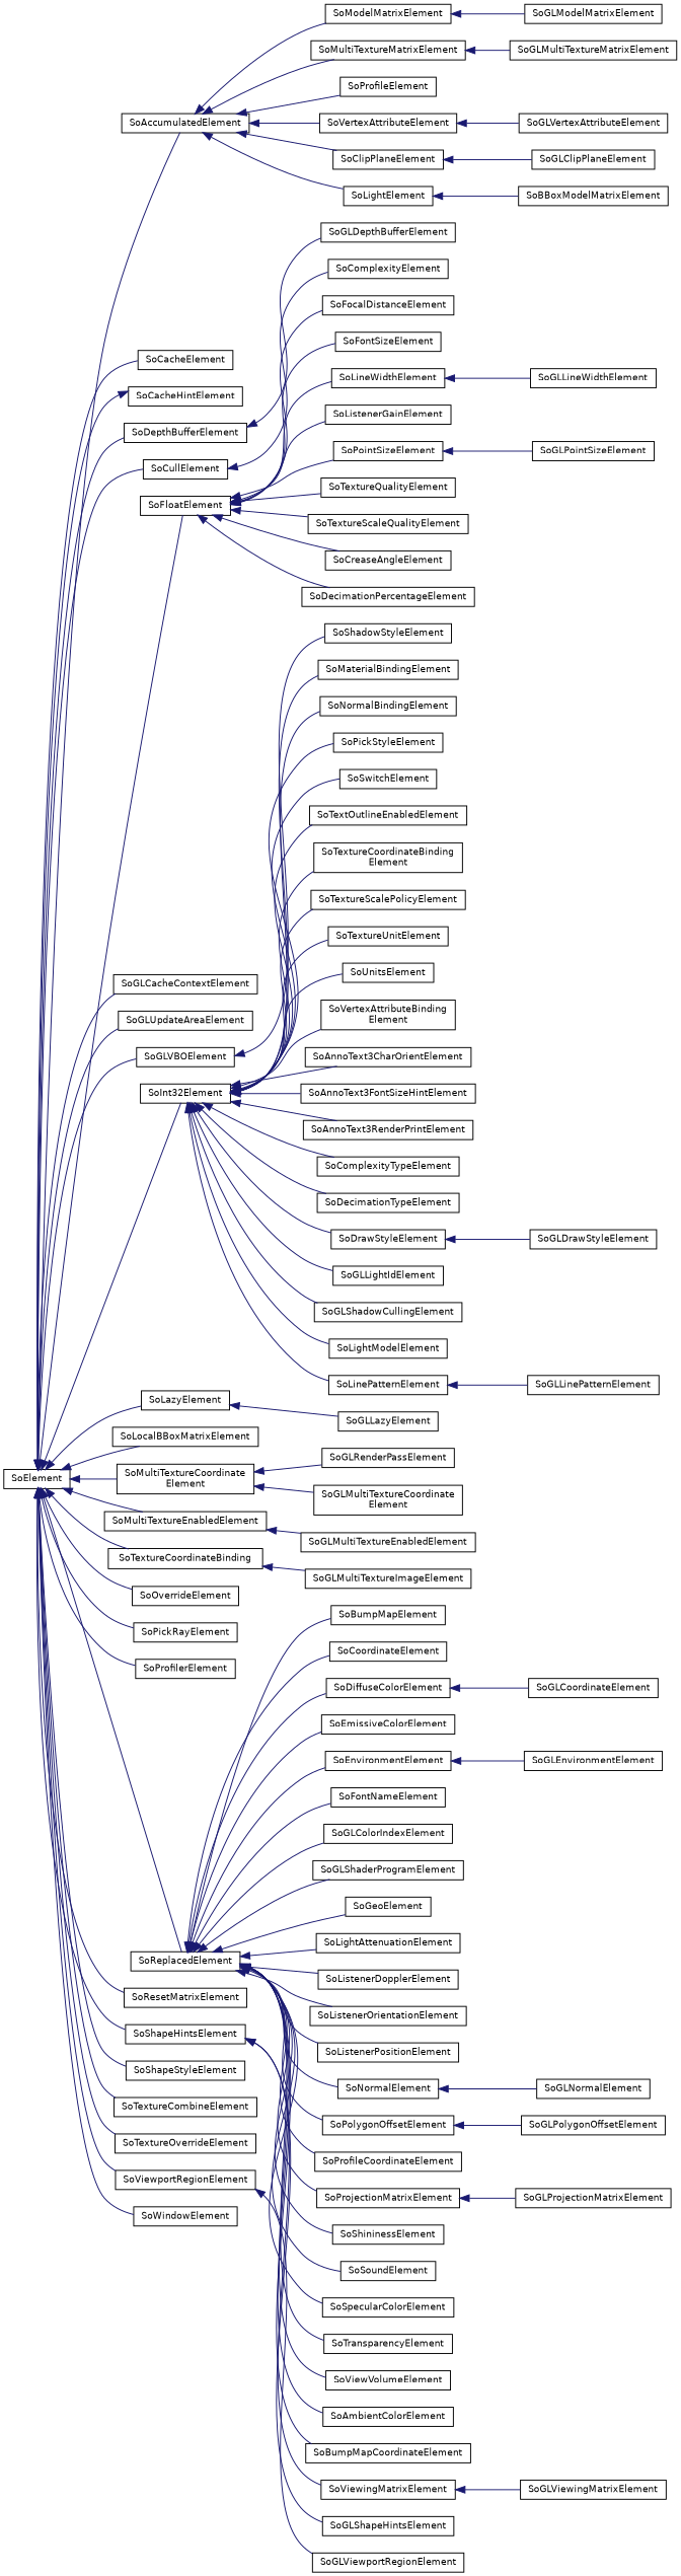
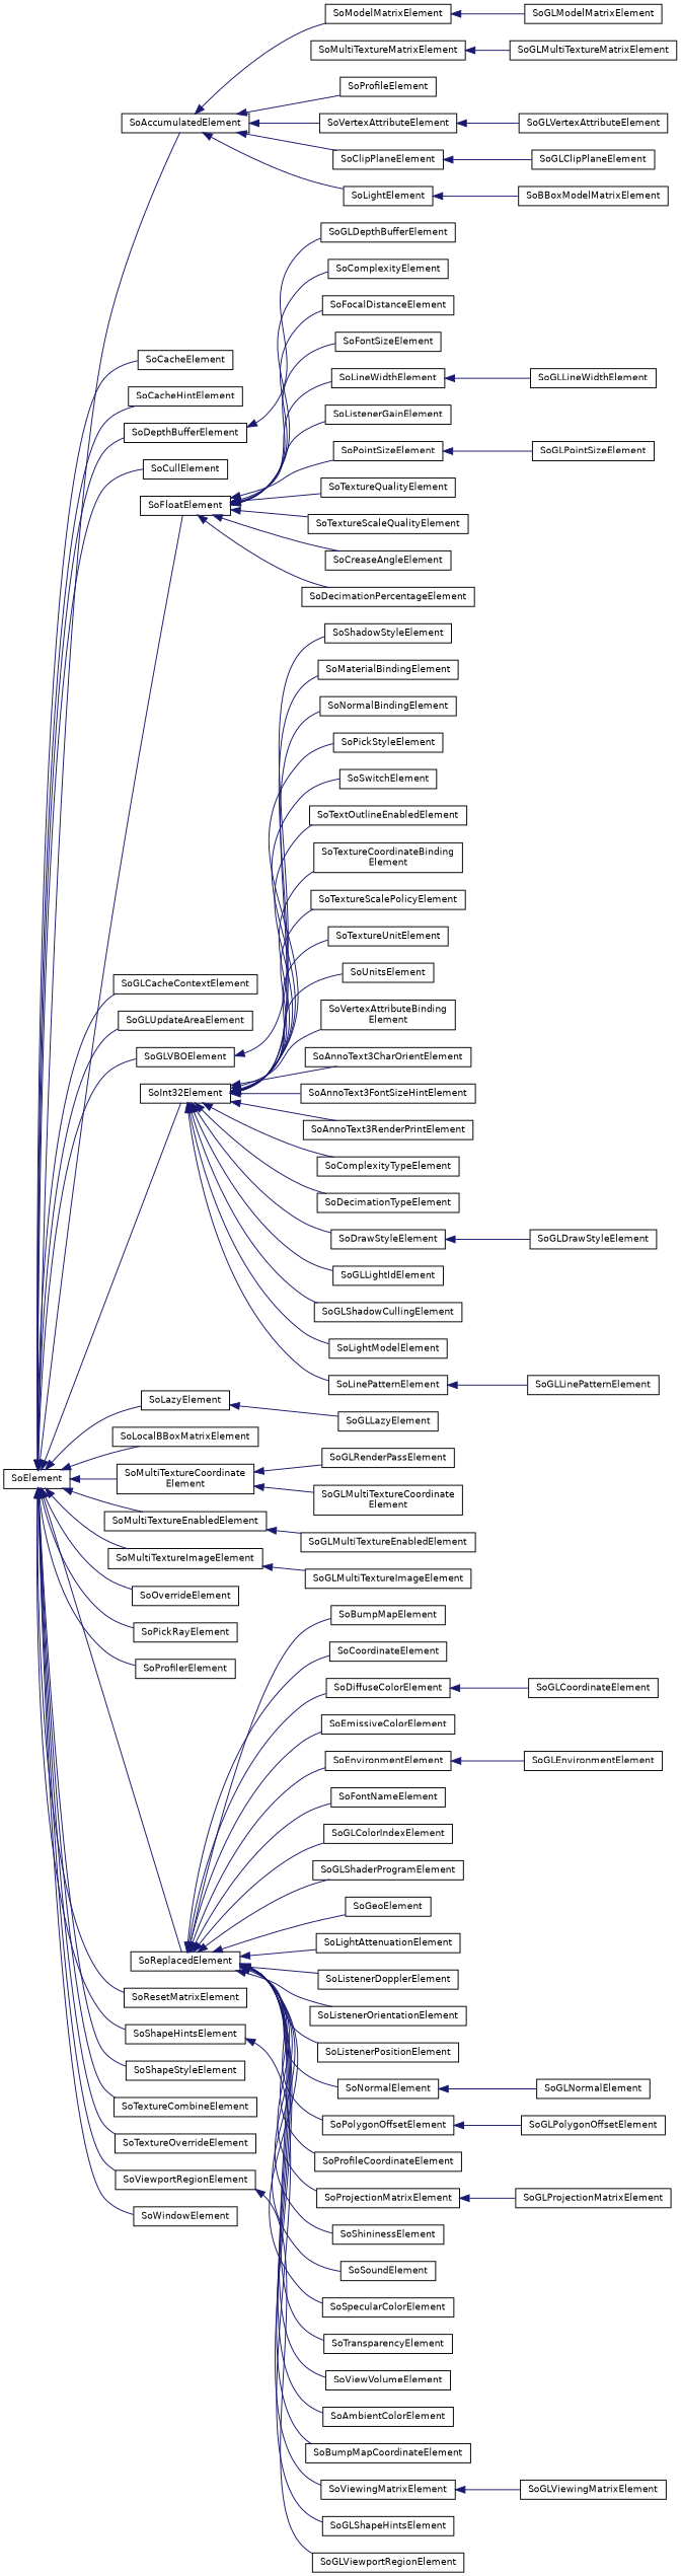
  digraph {
    rankdir=LR
    node [color=black fillcolor=white fontname=Helvetica fontsize=10 shape=record style=filled]
    edge [color=midnightblue dir=back fontname=Helvetica fontsize=10 labelfontname=Helvetica labelfontsize=10 style=solid]
    n1 [height=0.2 label=SoElement width=0.4]
    n2 [height=0.2 label=SoAccumulatedElement width=0.4]
    n3 [height=0.2 label=SoCacheElement width=0.4]
    n4 [height=0.2 label=SoCacheHintElement width=0.4]
    n5 [height=0.2 label=SoCullElement width=0.4]
    n6 [height=0.2 label=SoDepthBufferElement width=0.4]
    n7 [height=0.2 label=SoFloatElement width=0.4]
    n8 [height=0.2 label=SoGLCacheContextElement width=0.4]
    n9 [height=0.2 label=SoGLUpdateAreaElement width=0.4]
    n10 [height=0.2 label=SoGLVBOElement width=0.4]
    n11 [height=0.2 label=SoInt32Element width=0.4]
    n12 [height=0.2 label=SoLazyElement width=0.4]
    n13 [height=0.2 label=SoLocalBBoxMatrixElement width=0.4]
    n14 [height=0.2 label="SoMultiTextureCoordinate\lElement" width=0.4]
    n15 [height=0.2 label=SoMultiTextureEnabledElement width=0.4]
-   n16 [height=0.2 label=SoTextureCoordinateBinding width=0.4]
+   n16 [height=0.2 label=SoMultiTextureImageElement width=0.4]
    n17 [height=0.2 label=SoOverrideElement width=0.4]
    n18 [height=0.2 label=SoPickRayElement width=0.4]
    n19 [height=0.2 label=SoProfilerElement width=0.4]
    n20 [height=0.2 label=SoReplacedElement width=0.4]
    n21 [height=0.2 label=SoResetMatrixElement width=0.4]
    n22 [height=0.2 label=SoShapeHintsElement width=0.4]
    n23 [height=0.2 label=SoShapeStyleElement width=0.4]
    n24 [height=0.2 label=SoTextureCombineElement width=0.4]
    n25 [height=0.2 label=SoTextureOverrideElement width=0.4]
    n26 [height=0.2 label=SoViewportRegionElement width=0.4]
    n27 [height=0.2 label=SoWindowElement width=0.4]
    n28 [height=0.2 label=SoClipPlaneElement width=0.4]
    n29 [height=0.2 label=SoLightElement width=0.4]
    n30 [height=0.2 label=SoModelMatrixElement width=0.4]
    n31 [height=0.2 label=SoMultiTextureMatrixElement width=0.4]
    n32 [height=0.2 label=SoProfileElement width=0.4]
    n33 [height=0.2 label=SoVertexAttributeElement width=0.4]
    n34 [height=0.2 label=SoGLDepthBufferElement width=0.4]
    n35 [height=0.2 label=SoComplexityElement width=0.4]
    n36 [height=0.2 label=SoCreaseAngleElement width=0.4]
    n37 [height=0.2 label=SoDecimationPercentageElement width=0.4]
    n38 [height=0.2 label=SoFocalDistanceElement width=0.4]
    n39 [height=0.2 label=SoFontSizeElement width=0.4]
    n40 [height=0.2 label=SoLineWidthElement width=0.4]
    n41 [height=0.2 label=SoListenerGainElement width=0.4]
    n42 [height=0.2 label=SoPointSizeElement width=0.4]
    n43 [height=0.2 label=SoTextureQualityElement width=0.4]
    n44 [height=0.2 label=SoTextureScaleQualityElement width=0.4]
    n45 [height=0.2 label=SoGLRenderPassElement width=0.4]
    n46 [height=0.2 label=SoShadowStyleElement width=0.4]
    n47 [height=0.2 label=SoAnnoText3CharOrientElement width=0.4]
    n48 [height=0.2 label=SoAnnoText3FontSizeHintElement width=0.4]
    n49 [height=0.2 label=SoAnnoText3RenderPrintElement width=0.4]
    n50 [height=0.2 label=SoComplexityTypeElement width=0.4]
    n51 [height=0.2 label=SoDecimationTypeElement width=0.4]
    n52 [height=0.2 label=SoDrawStyleElement width=0.4]
    n53 [height=0.2 label=SoGLLightIdElement width=0.4]
    n54 [height=0.2 label=SoGLShadowCullingElement width=0.4]
    n55 [height=0.2 label=SoLightModelElement width=0.4]
    n56 [height=0.2 label=SoLinePatternElement width=0.4]
    n57 [height=0.2 label=SoMaterialBindingElement width=0.4]
    n58 [height=0.2 label=SoNormalBindingElement width=0.4]
    n59 [height=0.2 label=SoPickStyleElement width=0.4]
    n60 [height=0.2 label=SoSwitchElement width=0.4]
    n61 [height=0.2 label=SoTextOutlineEnabledElement width=0.4]
    n62 [height=0.2 label="SoTextureCoordinateBinding\lElement" width=0.4]
    n63 [height=0.2 label=SoTextureScalePolicyElement width=0.4]
    n64 [height=0.2 label=SoTextureUnitElement width=0.4]
    n65 [height=0.2 label=SoUnitsElement width=0.4]
    n66 [height=0.2 label="SoVertexAttributeBinding\lElement" width=0.4]
    n67 [height=0.2 label=SoGLLazyElement width=0.4]
    n68 [height=0.2 label="SoGLMultiTextureCoordinate\lElement" width=0.4]
    n69 [height=0.2 label=SoGLMultiTextureEnabledElement width=0.4]
    n70 [height=0.2 label=SoGLMultiTextureImageElement width=0.4]
    n71 [height=0.2 label=SoAmbientColorElement width=0.4]
    n72 [height=0.2 label=SoBumpMapCoordinateElement width=0.4]
    n73 [height=0.2 label=SoBumpMapElement width=0.4]
    n74 [height=0.2 label=SoCoordinateElement width=0.4]
    n75 [height=0.2 label=SoDiffuseColorElement width=0.4]
    n76 [height=0.2 label=SoEmissiveColorElement width=0.4]
    n77 [height=0.2 label=SoEnvironmentElement width=0.4]
    n78 [height=0.2 label=SoFontNameElement width=0.4]
    n79 [height=0.2 label=SoGLColorIndexElement width=0.4]
    n80 [height=0.2 label=SoGLShaderProgramElement width=0.4]
    n81 [height=0.2 label=SoGeoElement width=0.4]
    n82 [height=0.2 label=SoLightAttenuationElement width=0.4]
    n83 [height=0.2 label=SoListenerDopplerElement width=0.4]
    n84 [height=0.2 label=SoListenerOrientationElement width=0.4]
    n85 [height=0.2 label=SoListenerPositionElement width=0.4]
    n86 [height=0.2 label=SoNormalElement width=0.4]
    n87 [height=0.2 label=SoPolygonOffsetElement width=0.4]
    n88 [height=0.2 label=SoProfileCoordinateElement width=0.4]
    n89 [height=0.2 label=SoProjectionMatrixElement width=0.4]
    n90 [height=0.2 label=SoShininessElement width=0.4]
    n91 [height=0.2 label=SoSoundElement width=0.4]
    n92 [height=0.2 label=SoSpecularColorElement width=0.4]
    n93 [height=0.2 label=SoTransparencyElement width=0.4]
    n94 [height=0.2 label=SoViewVolumeElement width=0.4]
    n95 [height=0.2 label=SoViewingMatrixElement width=0.4]
    n96 [height=0.2 label=SoGLShapeHintsElement width=0.4]
    n97 [height=0.2 label=SoGLViewportRegionElement width=0.4]
    n98 [height=0.2 label=SoGLClipPlaneElement width=0.4]
    n99 [height=0.2 label=SoBBoxModelMatrixElement width=0.4]
    n100 [height=0.2 label=SoGLModelMatrixElement width=0.4]
    n101 [height=0.2 label=SoGLMultiTextureMatrixElement width=0.4]
    n102 [height=0.2 label=SoGLVertexAttributeElement width=0.4]
    n103 [height=0.2 label=SoGLLineWidthElement width=0.4]
    n104 [height=0.2 label=SoGLPointSizeElement width=0.4]
    n105 [height=0.2 label=SoGLDrawStyleElement width=0.4]
    n106 [height=0.2 label=SoGLLinePatternElement width=0.4]
    n107 [height=0.2 label=SoGLCoordinateElement width=0.4]
    n108 [height=0.2 label=SoGLEnvironmentElement width=0.4]
    n109 [height=0.2 label=SoGLNormalElement width=0.4]
    n110 [height=0.2 label=SoGLPolygonOffsetElement width=0.4]
    n111 [height=0.2 label=SoGLProjectionMatrixElement width=0.4]
    n112 [height=0.2 label=SoGLViewingMatrixElement width=0.4]
    n1 -> n2
    n1 -> n3
-   n4 -> n1
+   n1 -> n4
    n1 -> n5
    n1 -> n6
    n1 -> n7
    n1 -> n8
    n1 -> n9
    n1 -> n10
    n1 -> n11
    n1 -> n12
    n1 -> n13
    n1 -> n14
    n1 -> n15
    n1 -> n16
    n1 -> n17
    n1 -> n18
    n1 -> n19
    n1 -> n20
    n1 -> n21
    n1 -> n22
    n1 -> n23
    n1 -> n24
    n1 -> n25
    n1 -> n26
    n1 -> n27
    n2 -> n28
    n2 -> n29
    n2 -> n30
-   n2 -> n31
    n2 -> n32
    n2 -> n33
    n6 -> n34
-   n5 -> n35
+   n7 -> n35
    n7 -> n36
    n7 -> n37
    n7 -> n38
    n7 -> n39
    n7 -> n40
    n7 -> n41
    n7 -> n42
    n7 -> n43
    n7 -> n44
    n10 -> n46
    n11 -> n47
    n11 -> n48
    n11 -> n49
    n11 -> n50
    n11 -> n51
    n11 -> n52
    n11 -> n53
    n11 -> n54
    n11 -> n55
    n11 -> n56
    n11 -> n57
    n11 -> n58
    n11 -> n59
    n11 -> n60
    n11 -> n61
    n11 -> n62
    n11 -> n63
    n11 -> n64
    n11 -> n65
    n11 -> n66
    n12 -> n67
    n14 -> n45
    n14 -> n68
    n15 -> n69
    n16 -> n70
    n20 -> n71
    n20 -> n72
    n20 -> n73
    n20 -> n74
    n20 -> n75
    n20 -> n76
    n20 -> n77
    n20 -> n78
    n20 -> n79
    n20 -> n80
    n20 -> n81
    n20 -> n82
    n20 -> n83
    n20 -> n84
    n20 -> n85
    n20 -> n86
    n20 -> n87
    n20 -> n88
    n20 -> n89
    n20 -> n90
    n20 -> n91
    n20 -> n92
    n20 -> n93
    n20 -> n94
-   n22 -> n95
+   n20 -> n95
    n22 -> n96
    n26 -> n97
    n28 -> n98
    n29 -> n99
    n30 -> n100
    n31 -> n101
    n33 -> n102
    n40 -> n103
    n42 -> n104
    n52 -> n105
    n56 -> n106
    n75 -> n107
    n77 -> n108
    n86 -> n109
    n87 -> n110
    n89 -> n111
    n95 -> n112
  }
